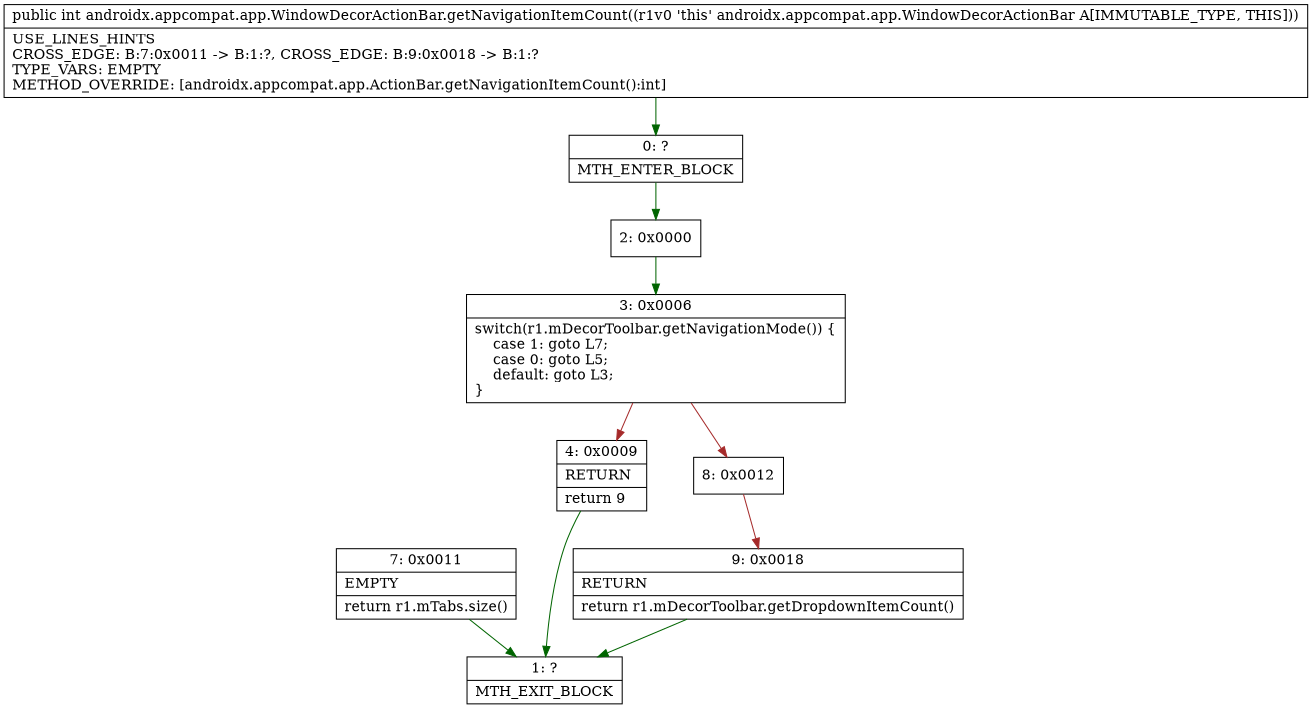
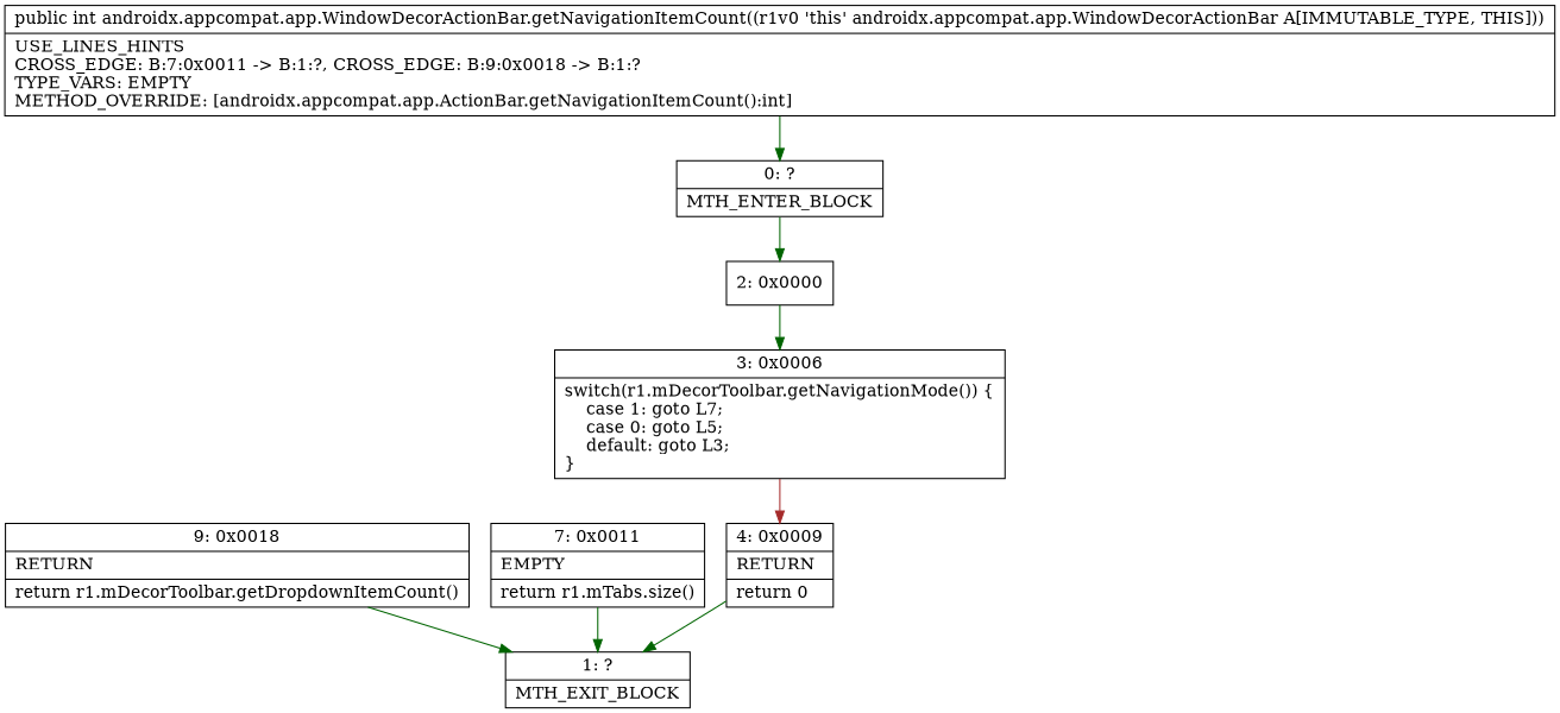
  digraph {
    node [shape=record]
    edge [color=darkgreen]
    n1 [label="{0\:\ ?|MTH_ENTER_BLOCK\l}"]
    n2 [label="{2\:\ 0x0000}"]
    n3 [label="{3\:\ 0x0006|switch(r1.mDecorToolbar.getNavigationMode()) \{\l    case 1: goto L7;\l    case 0: goto L5;\l    default: goto L3;\l\}\l}"]
-   n4 [label="{4\:\ 0x0009|RETURN\l|return 9\l}"]
-   n5 [label="{8\:\ 0x0012}"]
+   n4 [label="{4\:\ 0x0009|RETURN\l|return 0\l}"]
    n6 [label="{1\:\ ?|MTH_EXIT_BLOCK\l}"]
    n7 [label="{9\:\ 0x0018|RETURN\l|return r1.mDecorToolbar.getDropdownItemCount()\l}"]
    n8 [label="{7\:\ 0x0011|EMPTY\l|return r1.mTabs.size()\l}"]
    n9 [label="{public int androidx.appcompat.app.WindowDecorActionBar.getNavigationItemCount((r1v0 'this' androidx.appcompat.app.WindowDecorActionBar A[IMMUTABLE_TYPE, THIS]))  | USE_LINES_HINTS\lCROSS_EDGE: B:7:0x0011 \-\> B:1:?, CROSS_EDGE: B:9:0x0018 \-\> B:1:?\lTYPE_VARS: EMPTY\lMETHOD_OVERRIDE: [androidx.appcompat.app.ActionBar.getNavigationItemCount():int]\l}"]
    n1 -> n2
    n2 -> n3
    n3 -> n4 [color=brown]
-   n3 -> n5 [color=brown]
    n4 -> n6
-   n5 -> n7 [color=brown]
    n7 -> n6
    n8 -> n6
    n9 -> n1
  }
